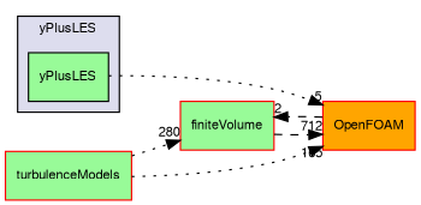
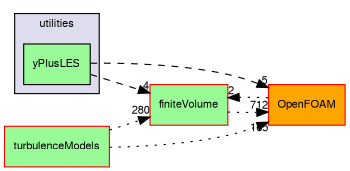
  digraph {
    compound=true
    rankdir=LR
    node [fillcolor=palegreen fontname=FreeSans fontsize=10 shape=box style=filled color=red]
    edge [labeldistance=1.5 labelfontname=FreeSans labelfontsize=10 style=dotted]
    n1 [label=yPlusLES pencolor=black color=""]
    n2 [label=finiteVolume]
    n3 [fillcolor=orange label=OpenFOAM]
    n4 [label=turbulenceModels]
    subgraph cluster_1 {
      bgcolor="#ddddee"
      fontname=FreeSans
      fontsize=10
-     label=yPlusLES
+     label=utilities
      pencolor=black
      n1
    }
-   n1 -> n3 [headlabel=5]
-   n2 -> n3 [headlabel=712 style=dashed]
-   n3 -> n2 [headlabel=2 style=dashed]
+   n1 -> n2 [headlabel=4 style=dashed]
+   n1 -> n3 [headlabel=5 style=dashed]
+   n2 -> n3 [headlabel=712]
+   n3 -> n2 [headlabel=2]
    n4 -> n2 [headlabel=280]
    n4 -> n3 [headlabel=165]
  }
